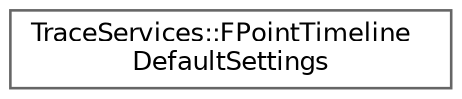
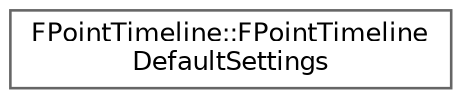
  digraph {
    rankdir=TB
-   n1 [color=grey40 fillcolor=white fontname=Helvetica fontsize=10 height=0.2 label="TraceServices::FPointTimeline\lDefaultSettings" shape=box style=filled width=0.4]
+   n1 [color=grey40 fillcolor=white fontname=Helvetica fontsize=10 height=0.2 label="FPointTimeline::FPointTimeline\lDefaultSettings" shape=box style=filled width=0.4]
  }
